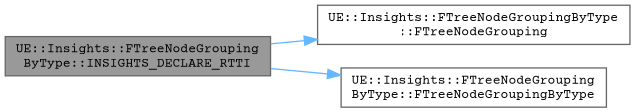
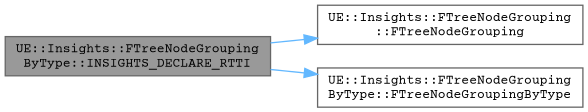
  digraph {
    rankdir=LR
    fontname="Courier Prime"
    node [color=grey40 fillcolor=white fontname="Courier Prime" fontsize=10 shape=box style=filled]
    edge [color=steelblue1 fontname="Courier Prime" fontsize=10 labelfontname=Helvetica labelfontsize=10 style=solid]
    n1 [color=gray40 fillcolor=grey60 fontcolor=black height=0.2 label="UE::Insights::FTreeNodeGrouping\lByType::INSIGHTS_DECLARE_RTTI" width=0.4]
-   n2 [height=0.2 label="UE::Insights::FTreeNodeGroupingByType\l::FTreeNodeGrouping" width=0.4]
+   n2 [height=0.2 label="UE::Insights::FTreeNodeGrouping\l::FTreeNodeGrouping" width=0.4]
    n3 [height=0.2 label="UE::Insights::FTreeNodeGrouping\lByType::FTreeNodeGroupingByType" width=0.4]
    n1 -> n2
    n1 -> n3
  }
